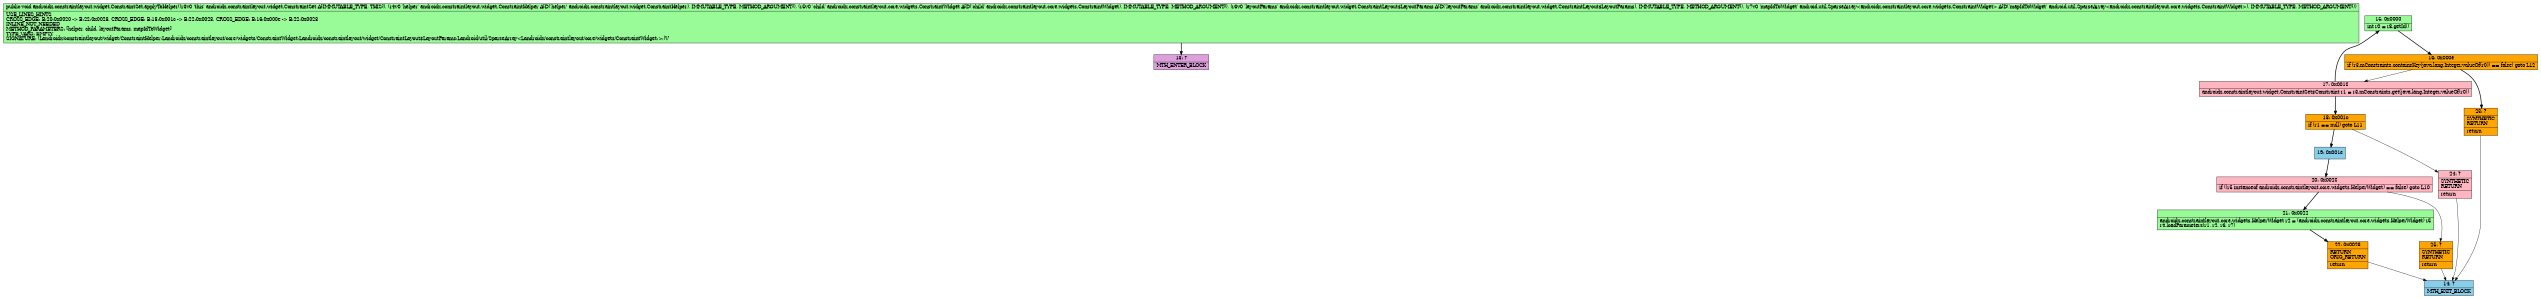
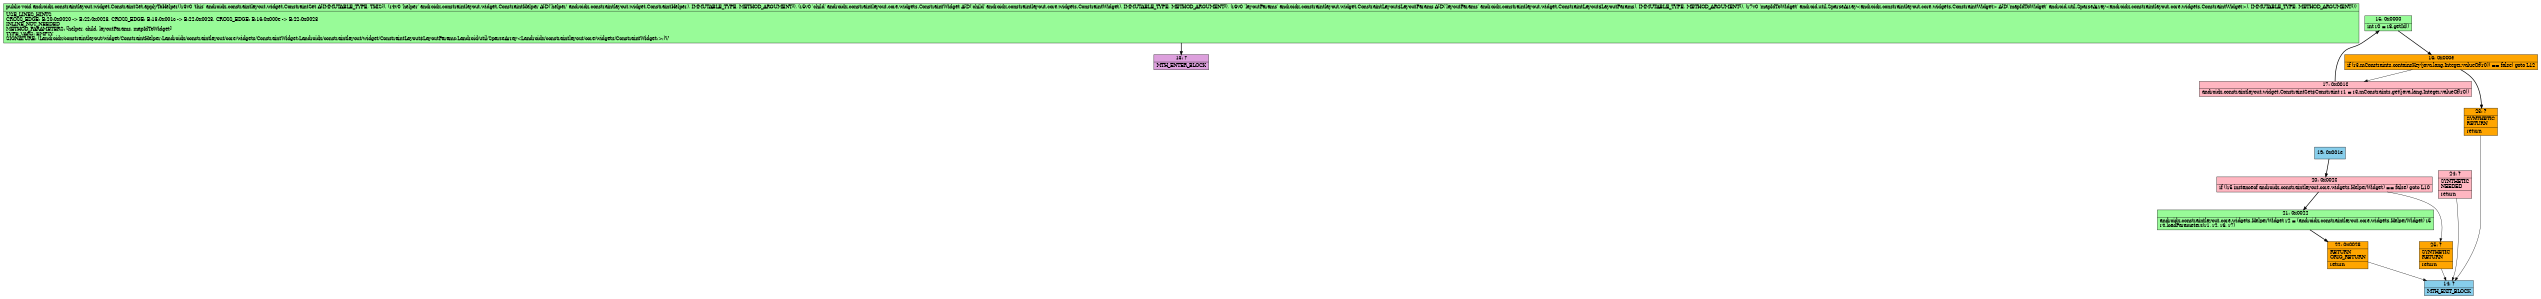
  digraph {
    node [fillcolor=orange shape=record style=filled]
    edge [style=bold]
    n1 [fillcolor=plum label="{13\:\ ?|MTH_ENTER_BLOCK\l}"]
    n2 [fillcolor=palegreen label="{15\:\ 0x0000|int r0 = r8.getId()\l}"]
    n3 [label="{16\:\ 0x000e|if (r3.mConstraints.containsKey(java.lang.Integer.valueOf(r0)) == false) goto L12\l}"]
    n4 [fillcolor=lightpink label="{17\:\ 0x0010|androidx.constraintlayout.widget.ConstraintSet$Constraint r1 = r3.mConstraints.get(java.lang.Integer.valueOf(r0))\l}"]
    n5 [label="{23\:\ ?|SYNTHETIC\lRETURN\l|return\l}"]
-   n6 [label="{18\:\ 0x001c|if (r1 == null) goto L11\l}"]
    n7 [fillcolor=skyblue label="{14\:\ ?|MTH_EXIT_BLOCK\l}"]
    n8 [fillcolor=skyblue label="{19\:\ 0x001e}"]
-   n9 [fillcolor=lightpink label="{24\:\ ?|SYNTHETIC\lRETURN\l|return\l}"]
+   n9 [fillcolor=lightpink label="{24\:\ ?|SYNTHETIC\lNEEDED\l|return\l}"]
    n10 [fillcolor=lightpink label="{20\:\ 0x0020|if ((r5 instanceof androidx.constraintlayout.core.widgets.HelperWidget) == false) goto L10\l}"]
    n11 [fillcolor=palegreen label="{21\:\ 0x0022|androidx.constraintlayout.core.widgets.HelperWidget r2 = (androidx.constraintlayout.core.widgets.HelperWidget) r5\lr4.loadParameters(r1, r2, r6, r7)\l}"]
    n12 [label="{25\:\ ?|SYNTHETIC\lRETURN\l|return\l}"]
    n13 [label="{22\:\ 0x0028|RETURN\lORIG_RETURN\l|return\l}"]
    n14 [fillcolor=palegreen label="{public void androidx.constraintlayout.widget.ConstraintSet.applyToHelper((r3v0 'this' androidx.constraintlayout.widget.ConstraintSet A[IMMUTABLE_TYPE, THIS]), (r4v0 'helper' androidx.constraintlayout.widget.ConstraintHelper A[D('helper' androidx.constraintlayout.widget.ConstraintHelper), IMMUTABLE_TYPE, METHOD_ARGUMENT]), (r5v0 'child' androidx.constraintlayout.core.widgets.ConstraintWidget A[D('child' androidx.constraintlayout.core.widgets.ConstraintWidget), IMMUTABLE_TYPE, METHOD_ARGUMENT]), (r6v0 'layoutParams' androidx.constraintlayout.widget.ConstraintLayout$LayoutParams A[D('layoutParams' androidx.constraintlayout.widget.ConstraintLayout$LayoutParams), IMMUTABLE_TYPE, METHOD_ARGUMENT]), (r7v0 'mapIdToWidget' android.util.SparseArray\<androidx.constraintlayout.core.widgets.ConstraintWidget\> A[D('mapIdToWidget' android.util.SparseArray\<androidx.constraintlayout.core.widgets.ConstraintWidget\>), IMMUTABLE_TYPE, METHOD_ARGUMENT]))  | USE_LINES_HINTS\lCROSS_EDGE: B:20:0x0020 \-\> B:22:0x0028, CROSS_EDGE: B:18:0x001c \-\> B:22:0x0028, CROSS_EDGE: B:16:0x000e \-\> B:22:0x0028\lINLINE_NOT_NEEDED\lMETHOD_PARAMETERS: [helper, child, layoutParams, mapIdToWidget]\lTYPE_VARS: EMPTY\lSIGNATURE: (Landroidx\/constraintlayout\/widget\/ConstraintHelper;Landroidx\/constraintlayout\/core\/widgets\/ConstraintWidget;Landroidx\/constraintlayout\/widget\/ConstraintLayout$LayoutParams;Landroid\/util\/SparseArray\<Landroidx\/constraintlayout\/core\/widgets\/ConstraintWidget;\>;)V\l}"]
    n2 -> n3
    n3 -> n4 [style=solid]
    n3 -> n5
    n4 -> n2
-   n4 -> n6
    n5 -> n7 [style=solid]
-   n6 -> n8
-   n6 -> n9 [style=solid]
    n8 -> n10
    n9 -> n7 [style=solid]
    n10 -> n11
    n10 -> n12 [style=solid]
    n11 -> n13
    n12 -> n7 [style=solid]
    n13 -> n7 [style=solid]
    n14 -> n1
  }
